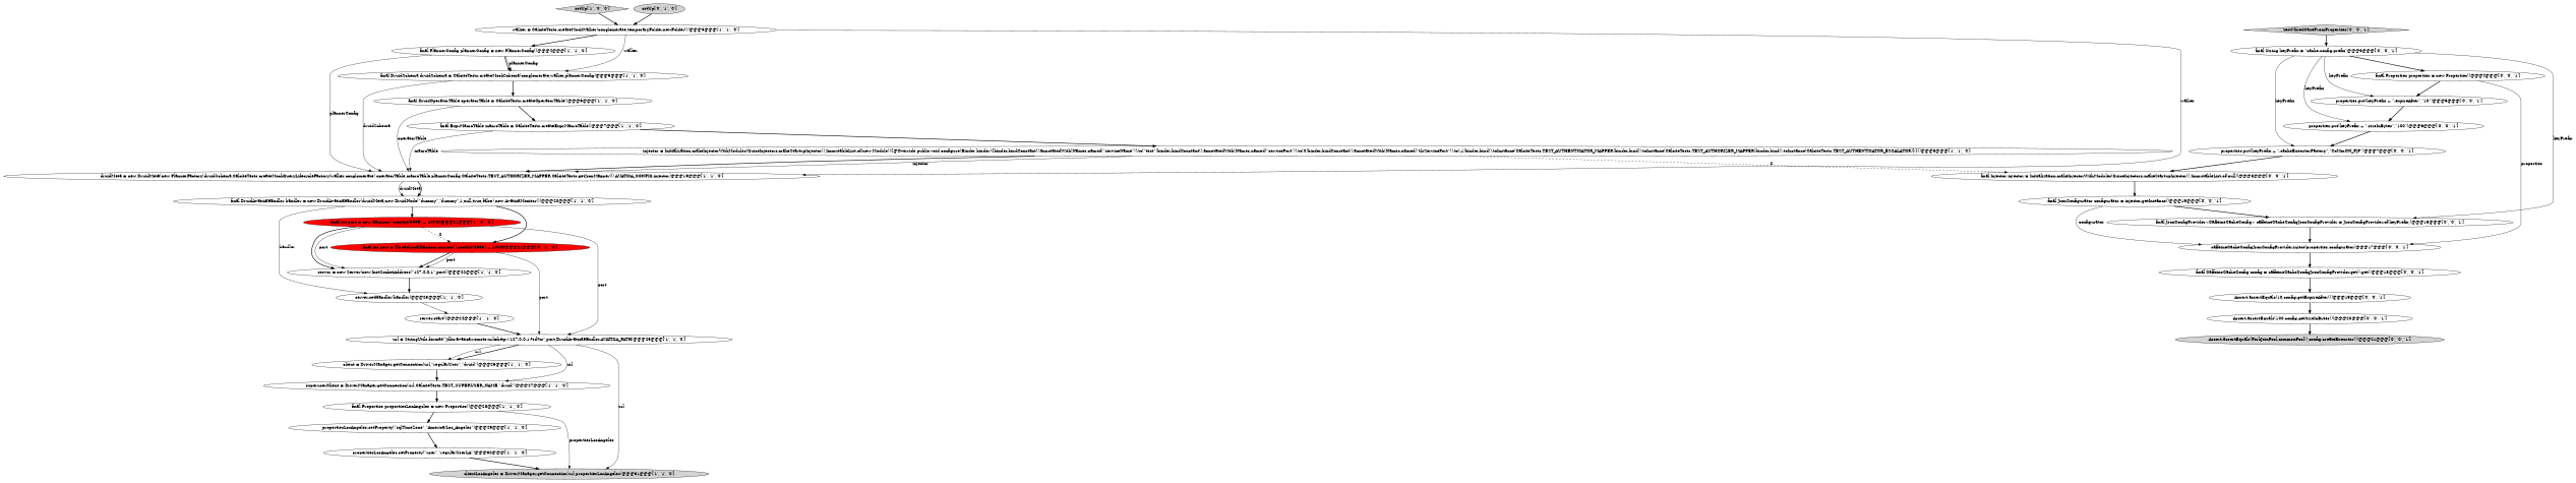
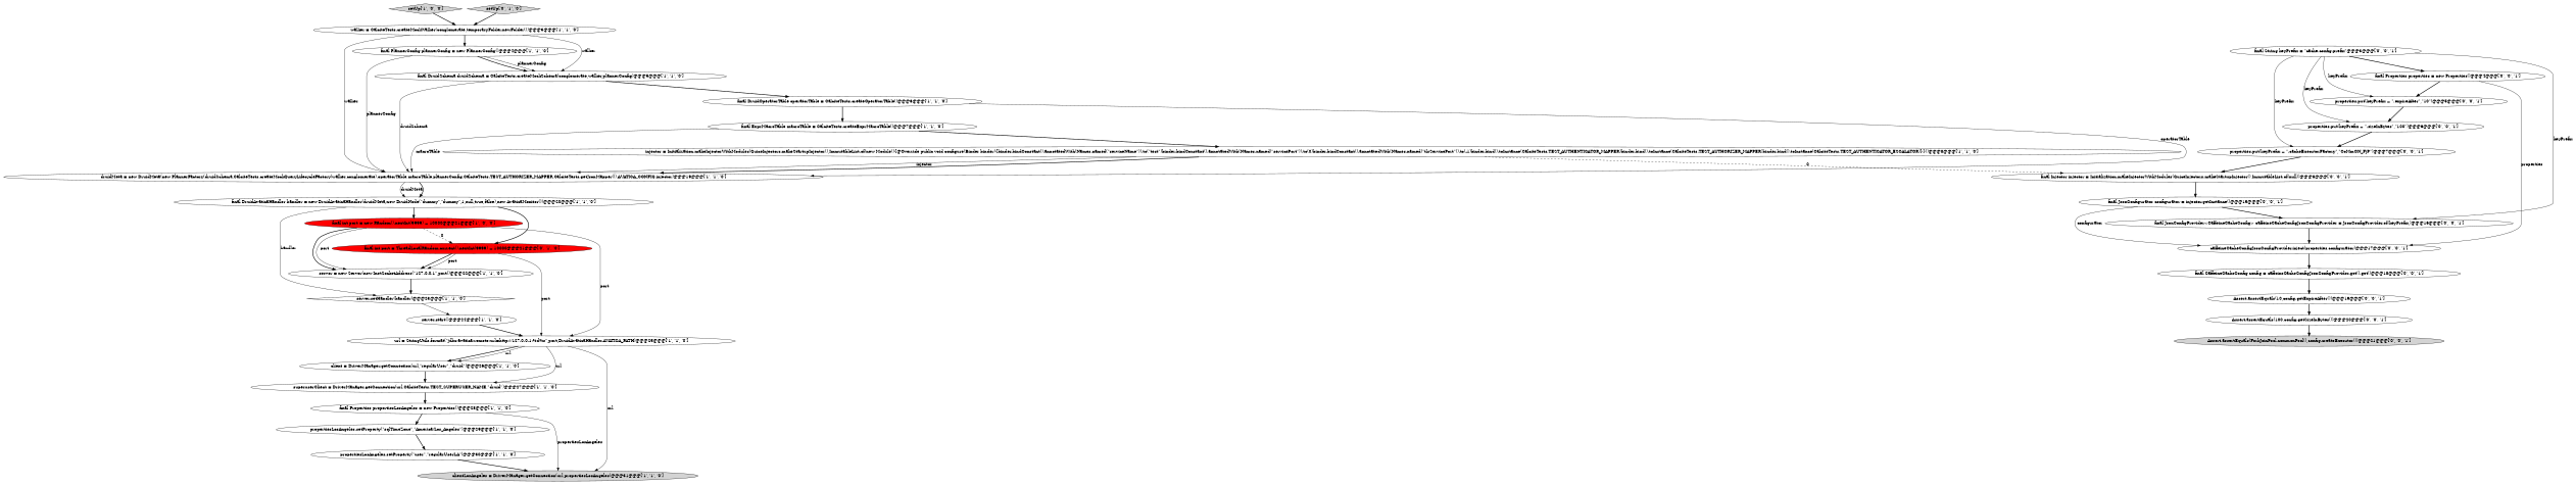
  digraph {
    node [fillcolor=white shape=ellipse style=filled]
    edge [style=bold]
    n1 [label="propertiesLosAngeles.setProperty(\"user\",\"regularUserLA\")@@@30@@@['1', '1', '0']"]
    n2 [fillcolor=lightgray label="clientLosAngeles = DriverManager.getConnection(url,propertiesLosAngeles)@@@31@@@['1', '1', '0']"]
-   n3 [label="server.setHandler(handler)@@@23@@@['1', '1', '0']"]
+   n3 [label="server.setHandler(handler)@@@23@@@['1', '1', '0']" shape=diamond]
    n4 [label="server.start()@@@24@@@['1', '1', '0']"]
    n5 [label="url = StringUtils.format(\"jdbc:avatica:remote:url=http://127.0.0.1:%d%s\",port,DruidAvaticaHandler.AVATICA_PATH)@@@25@@@['1', '1', '0']"]
    n6 [fillcolor=lightgray label="setUp['1', '0', '0']" shape=diamond]
    n7 [label="walker = CalciteTests.createMockWalker(conglomerate,temporaryFolder.newFolder())@@@3@@@['1', '1', '0']"]
    n8 [label="druidMeta = new DruidMeta(new PlannerFactory(druidSchema,CalciteTests.createMockQueryLifecycleFactory(walker,conglomerate),operatorTable,macroTable,plannerConfig,CalciteTests.TEST_AUTHORIZER_MAPPER,CalciteTests.getJsonMapper()),AVATICA_CONFIG,injector)@@@19@@@['1', '1', '0']"]
    n9 [label="final DruidSchema druidSchema = CalciteTests.createMockSchema(conglomerate,walker,plannerConfig)@@@5@@@['1', '1', '0']"]
    n10 [label="final PlannerConfig plannerConfig = new PlannerConfig()@@@4@@@['1', '1', '0']"]
    n11 [label="Assert.assertEquals(100,config.getSizeInBytes())@@@20@@@['0', '0', '1']"]
    n12 [fillcolor=lightgray label="Assert.assertEquals(ForkJoinPool.commonPool(),config.createExecutor())@@@21@@@['0', '0', '1']"]
-   n13 [fillcolor=lightgray label="setUp['0', '1', '0']"]
+   n13 [fillcolor=lightgray label="setUp['0', '1', '0']" shape=diamond]
    n14 [label="final CaffeineCacheConfig config = caffeineCacheConfigJsonConfigProvider.get().get()@@@18@@@['0', '0', '1']"]
    n15 [label="Assert.assertEquals(10,config.getExpireAfter())@@@19@@@['0', '0', '1']"]
    n16 [label="final Injector injector = Initialization.makeInjectorWithModules(GuiceInjectors.makeStartupInjector(),ImmutableList.of(null))@@@8@@@['0', '0', '1']"]
    n17 [label="final JsonConfigurator configurator = injector.getInstance()@@@15@@@['0', '0', '1']"]
    n18 [label="caffeineCacheConfigJsonConfigProvider.inject(properties,configurator)@@@17@@@['0', '0', '1']"]
    n19 [label="final JsonConfigProvider<CaffeineCacheConfig> caffeineCacheConfigJsonConfigProvider = JsonConfigProvider.of(keyPrefix,)@@@16@@@['0', '0', '1']"]
    n20 [label="final DruidAvaticaHandler handler = new DruidAvaticaHandler(druidMeta,new DruidNode(\"dummy\",\"dummy\",1,null,true,false),new AvaticaMonitor())@@@20@@@['1', '1', '0']"]
    n21 [label="final DruidOperatorTable operatorTable = CalciteTests.createOperatorTable()@@@6@@@['1', '1', '0']"]
-   n22 [fillcolor=lightgray label="testMixedCaseFromProperties['0', '0', '1']" shape=diamond]
    n23 [label="final String keyPrefix = \"cache.config.prefix\"@@@3@@@['0', '0', '1']"]
    n24 [label="final Properties properties = new Properties()@@@4@@@['0', '0', '1']"]
    n25 [label="properties.put(keyPrefix + \".expireAfter\",\"10\")@@@5@@@['0', '0', '1']"]
    n26 [label="properties.put(keyPrefix + \".sizeInBytes\",\"100\")@@@6@@@['0', '0', '1']"]
    n27 [label="properties.put(keyPrefix + \".cacheExecutorFactory\",\"CoMmON_FjP\")@@@7@@@['0', '0', '1']"]
    n28 [label="propertiesLosAngeles.setProperty(\"sqlTimeZone\",\"America/Los_Angeles\")@@@29@@@['1', '1', '0']"]
    n29 [label="client = DriverManager.getConnection(url,\"regularUser\",\"druid\")@@@26@@@['1', '1', '0']"]
    n30 [label="superuserClient = DriverManager.getConnection(url,CalciteTests.TEST_SUPERUSER_NAME,\"druid\")@@@27@@@['1', '1', '0']"]
    n31 [label="final Properties propertiesLosAngeles = new Properties()@@@28@@@['1', '1', '0']"]
    n32 [label="final ExprMacroTable macroTable = CalciteTests.createExprMacroTable()@@@7@@@['1', '1', '0']"]
    n33 [label="injector = Initialization.makeInjectorWithModules(GuiceInjectors.makeStartupInjector(),ImmutableList.of(new Module(){@Override public void configure(Binder binder){binder.bindConstant().annotatedWith(Names.named(\"serviceName\")).to(\"test\")binder.bindConstant().annotatedWith(Names.named(\"servicePort\")).to(0)binder.bindConstant().annotatedWith(Names.named(\"tlsServicePort\")).to(-1)binder.bind().toInstance(CalciteTests.TEST_AUTHENTICATOR_MAPPER)binder.bind().toInstance(CalciteTests.TEST_AUTHORIZER_MAPPER)binder.bind().toInstance(CalciteTests.TEST_AUTHENTICATOR_ESCALATOR)}}))@@@8@@@['1', '1', '0']"]
    n34 [label="server = new Server(new InetSocketAddress(\"127.0.0.1\",port))@@@22@@@['1', '1', '0']"]
    n35 [fillcolor=red label="final int port = new Random().nextInt(9999) + 10000@@@21@@@['1', '0', '0']"]
    n36 [fillcolor=red label="final int port = ThreadLocalRandom.current().nextInt(9999) + 10000@@@21@@@['0', '1', '0']"]
    n1 -> n2
    n3 -> n4 [style=solid]
    n4 -> n5
    n5 -> n2 [label=url style=solid]
    n5 -> n29
    n5 -> n29 [label=url style=solid]
    n5 -> n30 [label=url style=solid]
    n6 -> n7
    n7 -> n8 [label=walker style=solid]
    n7 -> n9 [label=walker style=solid]
    n7 -> n10
    n8 -> n20 [label=druidMeta style=solid]
    n8 -> n20
    n9 -> n8 [label=druidSchema style=solid]
    n9 -> n21
    n10 -> n8 [label=plannerConfig style=solid]
    n10 -> n9
    n10 -> n9 [label=plannerConfig style=solid]
    n11 -> n12
    n13 -> n7
    n14 -> n15
    n15 -> n11
    n16 -> n17
    n17 -> n18 [label=configurator style=solid]
    n17 -> n19
    n18 -> n14
    n19 -> n18
    n20 -> n3 [label=handler style=solid]
    n20 -> n35
    n20 -> n36
    n21 -> n8 [label=operatorTable style=solid]
    n21 -> n32
-   n22 -> n23
    n23 -> n19 [label=keyPrefix style=solid]
    n23 -> n24
    n23 -> n25 [label=keyPrefix style=solid]
    n23 -> n26 [label=keyPrefix style=solid]
    n23 -> n27 [label=keyPrefix style=solid]
    n24 -> n18 [label=properties style=solid]
    n24 -> n25
    n25 -> n26
    n26 -> n27
    n27 -> n16
    n28 -> n1
    n29 -> n30
    n30 -> n31
    n31 -> n2 [label=propertiesLosAngeles style=solid]
    n31 -> n28
    n32 -> n8 [label=macroTable style=solid]
    n32 -> n33
    n33 -> n8 [label=injector style=solid]
    n33 -> n8
    n33 -> n16 [label=0 style=dashed]
    n34 -> n3
    n35 -> n5 [label=port style=solid]
    n35 -> n34 [label=port style=solid]
    n35 -> n34
    n35 -> n36 [label=0 style=dashed]
    n36 -> n5 [label=port style=solid]
    n36 -> n34
    n36 -> n34 [label=port style=solid]
  }
